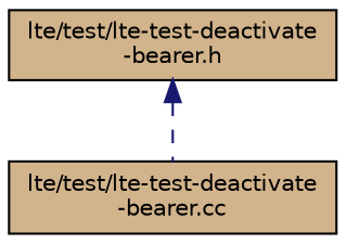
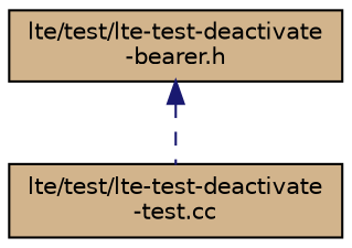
  digraph {
    node [color=black fillcolor=tan fontname=Helvetica fontsize=10 shape=record style=filled]
    n1 [fontcolor=black height=0.2 label="lte/test/lte-test-deactivate\l-bearer.h" width=0.4]
-   n2 [height=0.2 label="lte/test/lte-test-deactivate\l-bearer.cc" width=0.4]
+   n2 [height=0.2 label="lte/test/lte-test-deactivate\l-test.cc" width=0.4]
    n1 -> n2 [color=midnightblue dir=back fontname=Helvetica fontsize=10 labelfontname=Helvetica labelfontsize=10 style=dashed]
  }
